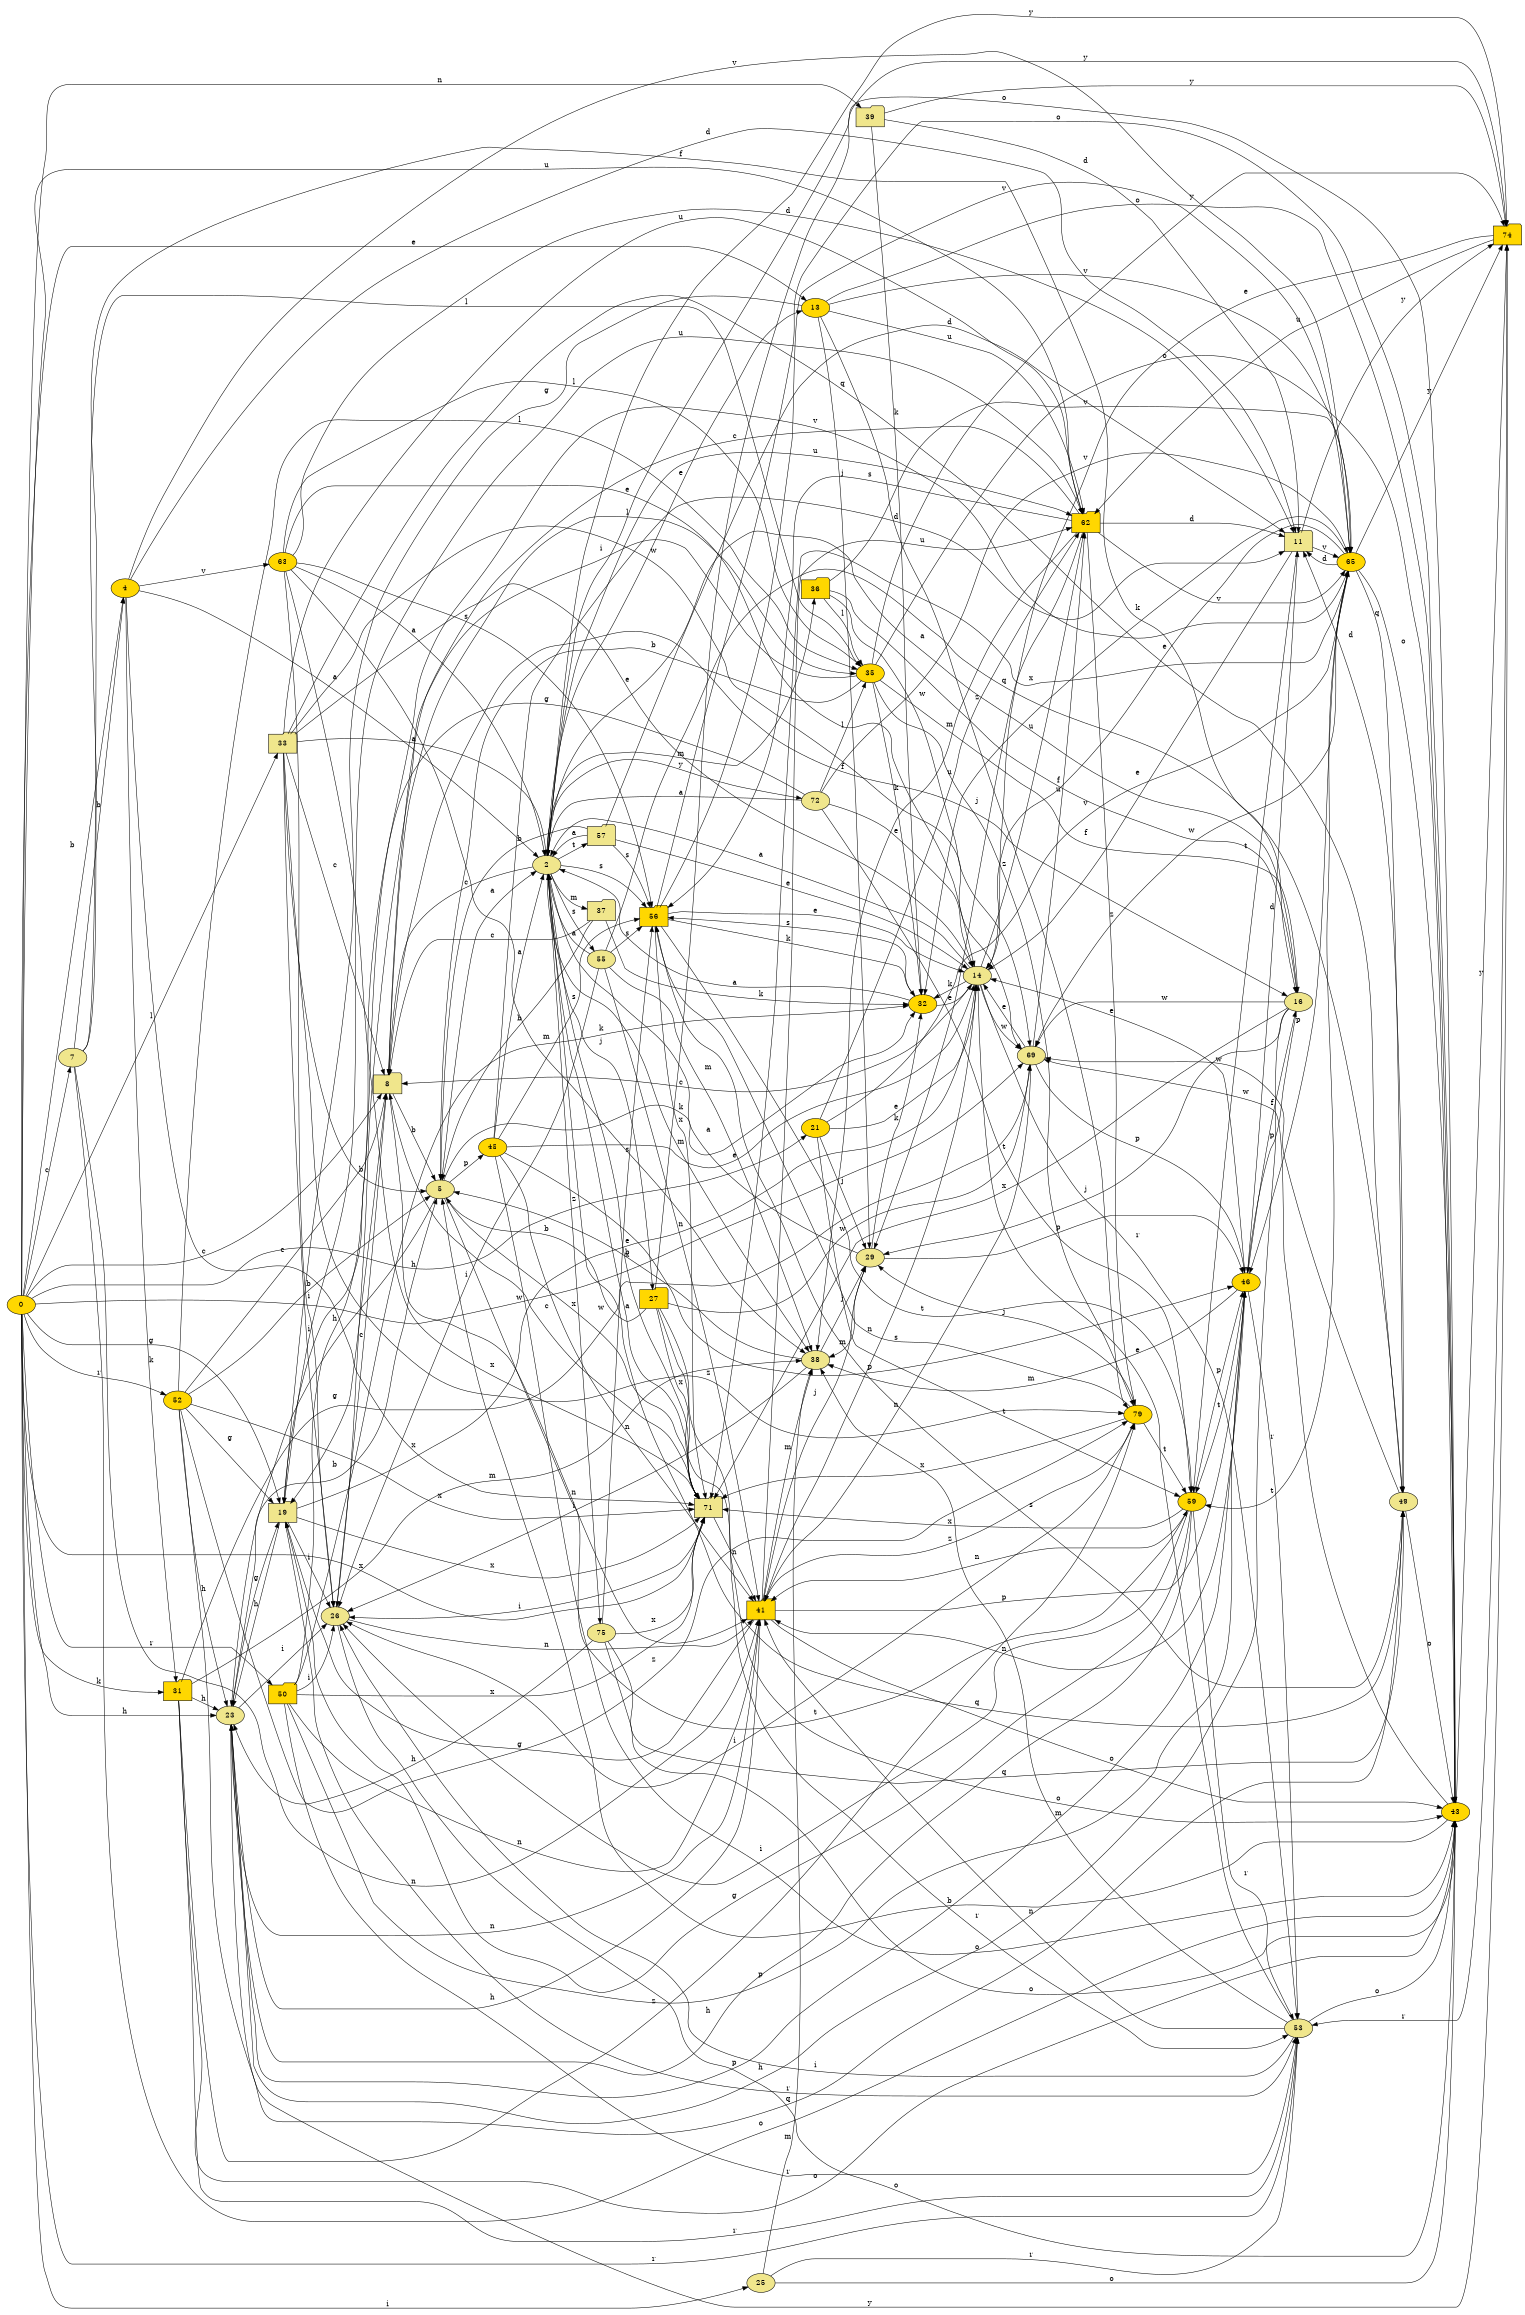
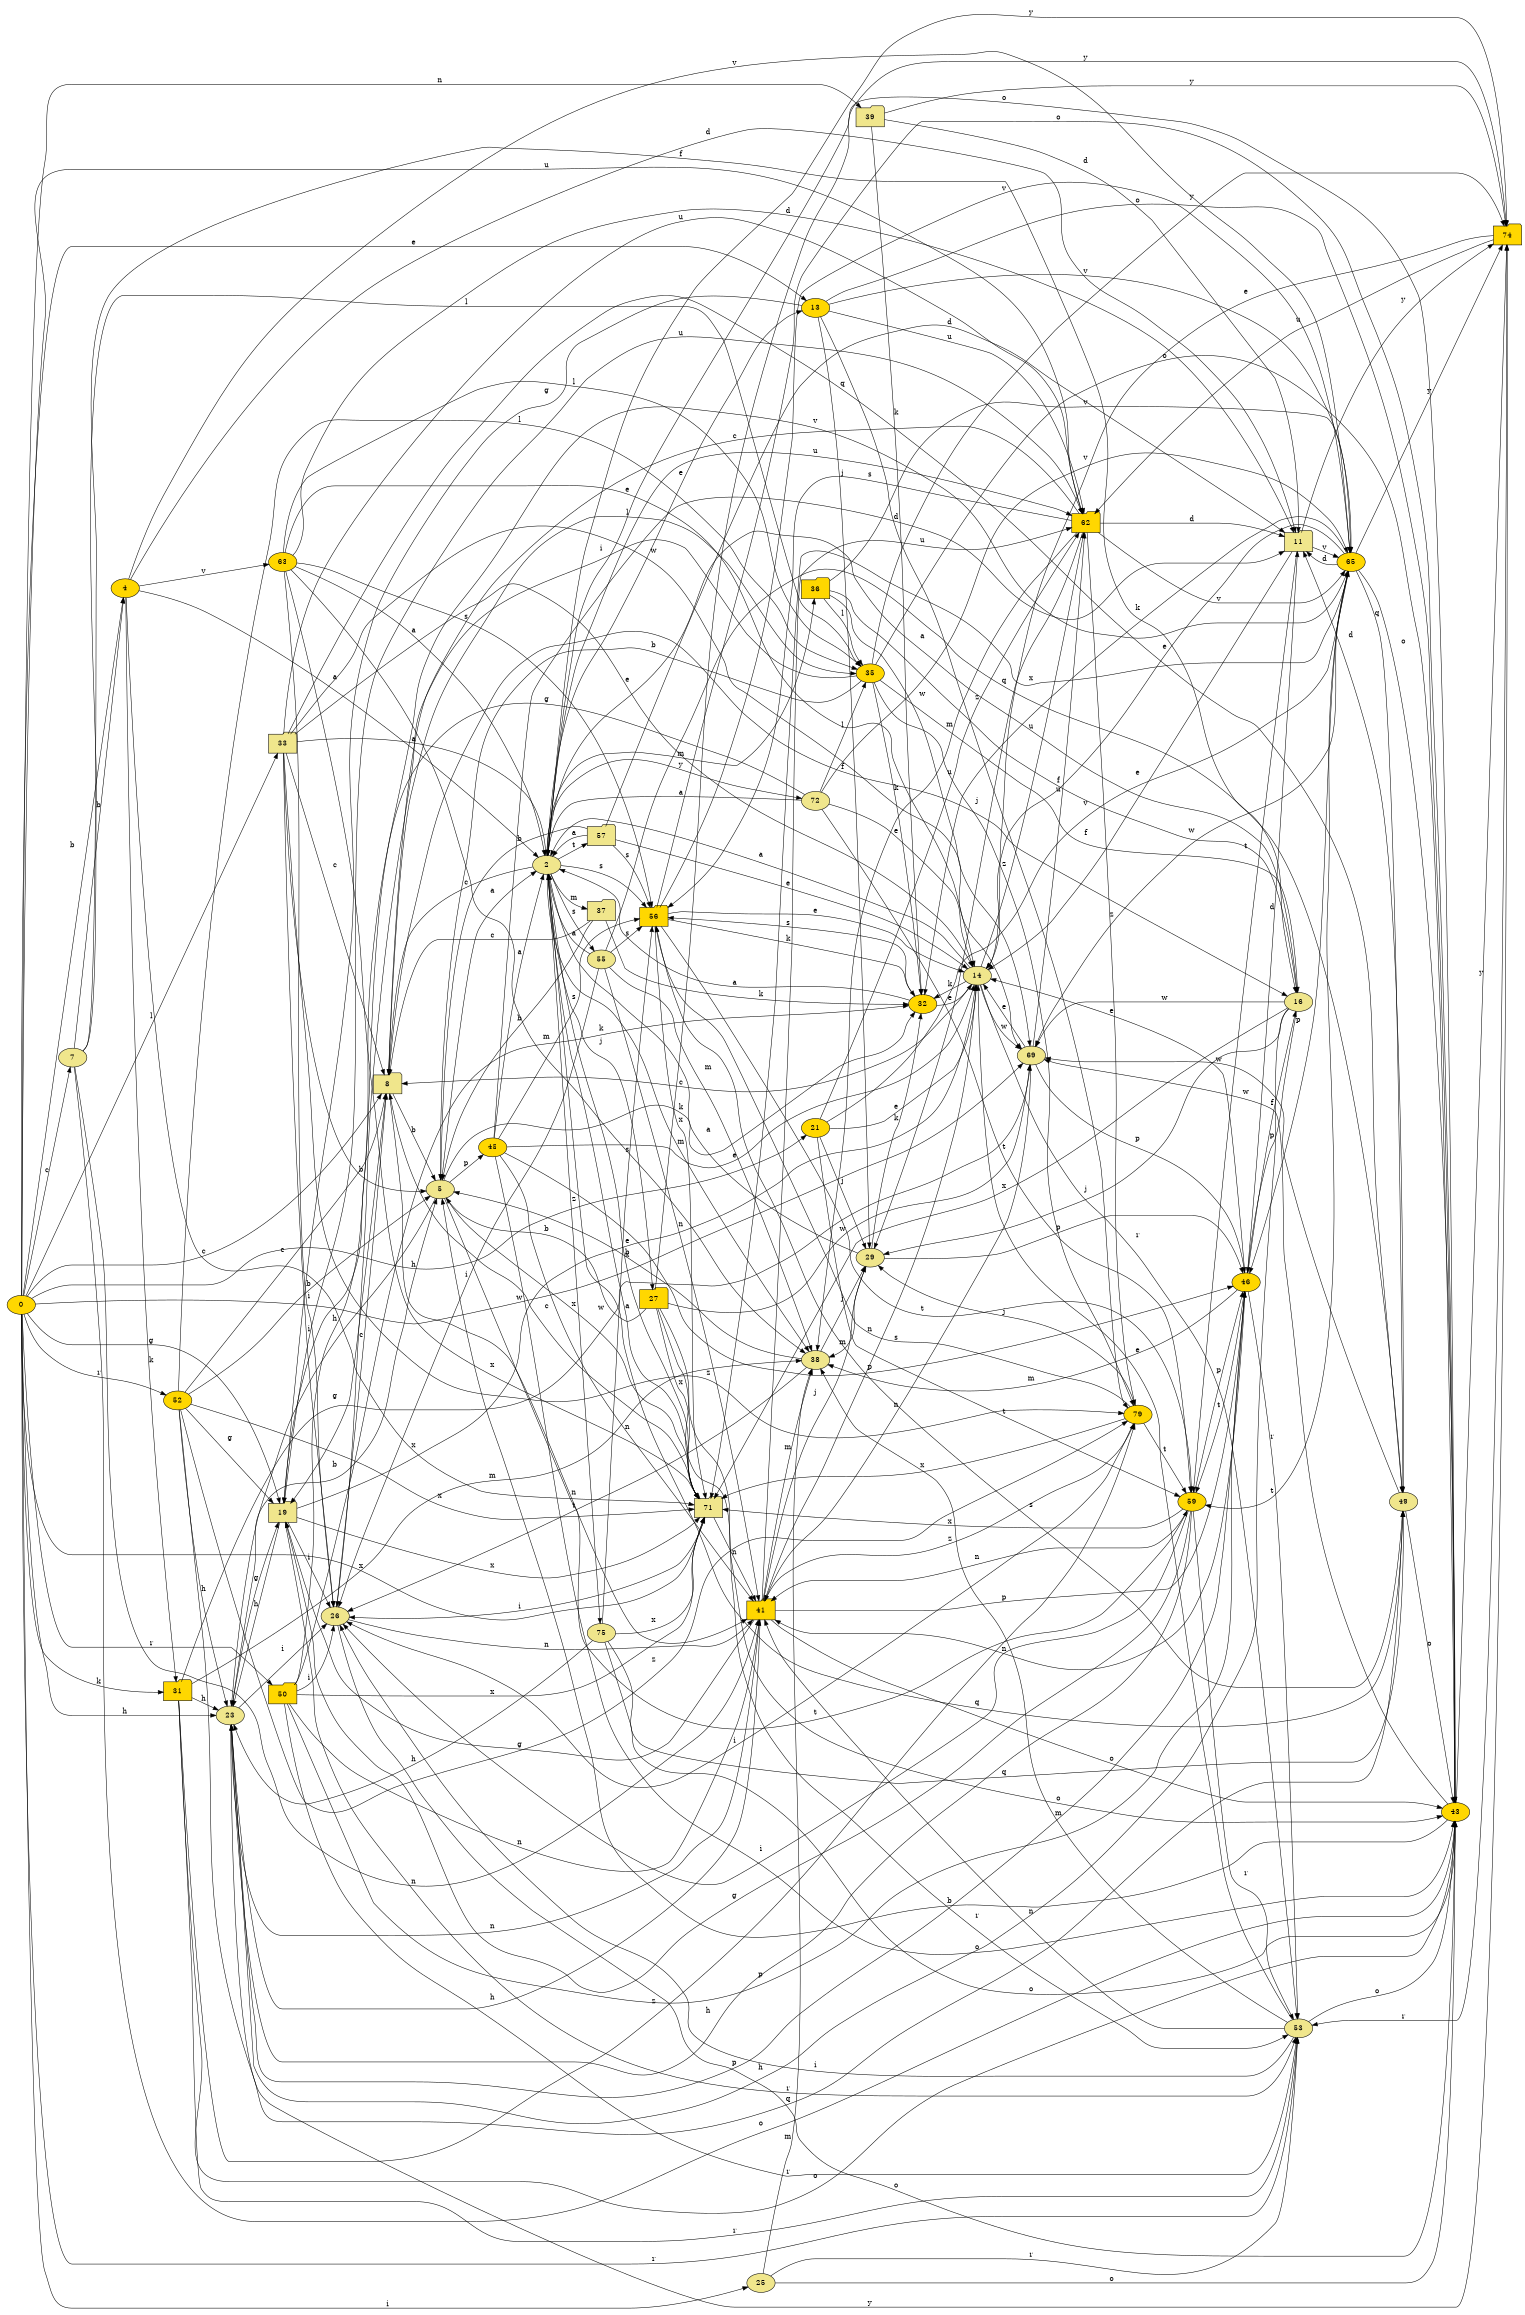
  strict digraph {
    rankdir=LR
    node [fillcolor=khaki shape=ellipse style=filled]
    0 [fillcolor=gold]
    4 [fillcolor=gold]
    7
    8 [shape=folder]
    13 [fillcolor=gold]
    19 [shape=folder]
    21 [fillcolor=gold]
    23
    25
    31 [fillcolor=gold shape=folder]
    33 [shape=folder]
    39 [shape=folder]
    50 [fillcolor=gold shape=folder]
    52 [fillcolor=gold]
    53
    62 [fillcolor=gold shape=folder]
    69
    71 [shape=folder]
    2
    11 [shape=folder]
    63 [fillcolor=gold]
    65 [fillcolor=gold]
    43 [fillcolor=gold]
    16
    35 [fillcolor=gold]
    41 [fillcolor=gold shape=folder]
    5
    29
    79 [fillcolor=gold]
    14
    26
    59 [fillcolor=gold]
    74 [fillcolor=gold shape=folder]
    46 [fillcolor=gold]
    38
    49
    32 [fillcolor=gold]
    56 [fillcolor=gold shape=folder]
    27 [fillcolor=gold shape=folder]
    36 [fillcolor=gold shape=folder]
    37 [shape=folder]
    55
    57 [shape=folder]
    72
    75
    45 [fillcolor=gold]
    0 -> 4 [label=b]
    0 -> 7 [label=c]
    0 -> 8 [label=c]
    0 -> 13 [label=e]
    0 -> 19 [label=g]
    0 -> 21 [label=h]
    0 -> 23 [label=h]
    0 -> 25 [label=i]
    0 -> 31 [label=k]
    0 -> 33 [label=l]
    0 -> 39 [label=n]
    0 -> 50 [label=r]
    0 -> 52 [label=r]
    0 -> 53 [label=r]
    0 -> 62 [label=u]
    0 -> 69 [label=w]
    0 -> 71 [label=x]
    4 -> 31 [label=k]
    4 -> 71 [label=x]
    4 -> 2 [label=a]
    4 -> 11 [label=d]
    4 -> 63 [label=v]
    4 -> 65 [label=v]
    7 -> 4 [label=b]
    7 -> 43 [label=o]
    7 -> 16 [label=f]
    7 -> 35 [label=l]
    7 -> 41 [label=n]
    8 -> 19 [label=g]
    8 -> 16 [label=f]
    8 -> 35 [label=l]
    8 -> 41 [label=n]
    8 -> 5 [label=b]
    13 -> 19 [label=g]
    13 -> 62 [label=u]
    13 -> 65 [label=v]
    13 -> 43 [label=o]
    13 -> 29 [label=j]
    13 -> 79 [label=z]
    19 -> 23 [label=h]
    19 -> 53 [label=r]
    19 -> 62 [label=u]
    19 -> 71 [label=x]
    19 -> 14 [label=e]
    19 -> 26 [label=i]
    21 -> 62 [label=u]
    21 -> 65 [label=v]
    21 -> 29 [label=j]
    21 -> 14 [label=e]
    21 -> 59 [label=t]
    23 -> 19 [label=g]
    23 -> 41 [label=n]
    23 -> 5 [label=b]
    23 -> 26 [label=i]
    23 -> 74 [label=y]
    23 -> 46 [label=p]
    25 -> 53 [label=r]
    25 -> 43 [label=o]
    25 -> 38 [label=m]
    31 -> 23 [label=h]
    31 -> 53 [label=r]
    31 -> 69 [label=w]
    31 -> 43 [label=o]
    31 -> 79 [label=z]
    31 -> 38 [label=m]
    33 -> 8 [label=c]
    33 -> 62 [label=u]
    33 -> 69 [label=w]
    33 -> 2 [label=a]
    33 -> 5 [label=b]
    33 -> 79 [label=z]
    33 -> 14 [label=e]
    33 -> 26 [label=i]
    33 -> 49 [label=q]
    39 -> 11 [label=d]
    39 -> 74 [label=y]
    39 -> 32 [label=k]
    50 -> 53 [label=r]
    50 -> 71 [label=x]
    50 -> 65 [label=v]
    50 -> 41 [label=n]
    50 -> 26 [label=i]
    50 -> 46 [label=p]
    50 -> 32 [label=k]
    52 -> 8 [label=c]
    52 -> 19 [label=g]
    52 -> 23 [label=h]
    52 -> 71 [label=x]
    52 -> 35 [label=l]
    52 -> 5 [label=b]
    52 -> 79 [label=z]
    52 -> 49 [label=q]
    53 -> 43 [label=o]
    53 -> 41 [label=n]
    53 -> 14 [label=e]
    53 -> 26 [label=i]
    53 -> 38 [label=m]
    62 -> 8 [label=c]
    62 -> 11 [label=d]
    62 -> 65 [label=v]
    62 -> 29 [label=j]
    62 -> 79 [label=z]
    62 -> 38 [label=m]
    62 -> 56 [label=s]
    69 -> 62 [label=u]
    69 -> 41 [label=n]
    69 -> 14 [label=e]
    69 -> 46 [label=p]
    71 -> 8 [label=c]
    71 -> 2 [label=a]
    71 -> 41 [label=n]
    71 -> 26 [label=i]
    2 -> 8 [label=c]
    2 -> 13 [label=e]
    2 -> 62 [label=u]
    2 -> 71 [label=x]
    2 -> 43 [label=o]
    2 -> 74 [label=y]
    2 -> 38 [label=m]
    2 -> 49 [label=q]
    2 -> 56 [label=s]
    2 -> 27 [label=j]
    2 -> 36 [label=m]
    2 -> 37 [label=m]
    2 -> 55 [label=s]
    2 -> 57 [label=t]
    2 -> 72 [label=y]
    2 -> 75 [label=z]
    11 -> 65 [label=v]
    11 -> 14 [label=e]
    11 -> 59 [label=t]
    11 -> 74 [label=y]
    63 -> 71 [label=x]
    63 -> 2 [label=a]
    63 -> 11 [label=d]
    63 -> 35 [label=l]
    63 -> 14 [label=e]
    63 -> 26 [label=i]
    63 -> 38 [label=m]
    63 -> 56 [label=s]
    65 -> 69 [label=w]
    65 -> 71 [label=x]
    65 -> 11 [label=d]
    65 -> 43 [label=o]
    65 -> 14 [label=e]
    65 -> 59 [label=t]
    65 -> 74 [label=y]
    65 -> 46 [label=p]
    65 -> 49 [label=q]
    65 -> 32 [label=k]
    43 -> 69 [label=w]
    43 -> 5 [label=b]
    43 -> 74 [label=y]
    16 -> 23 [label=h]
    16 -> 69 [label=w]
    16 -> 71 [label=x]
    16 -> 2 [label=a]
    16 -> 29 [label=j]
    16 -> 46 [label=p]
    35 -> 43 [label=o]
    35 -> 16 [label=f]
    35 -> 5 [label=b]
    35 -> 79 [label=z]
    35 -> 26 [label=i]
    35 -> 74 [label=y]
    35 -> 32 [label=k]
    41 -> 19 [label=g]
    41 -> 23 [label=h]
    41 -> 62 [label=u]
    41 -> 43 [label=o]
    41 -> 29 [label=j]
    41 -> 79 [label=z]
    41 -> 46 [label=p]
    41 -> 38 [label=m]
    5 -> 23 [label=h]
    5 -> 71 [label=x]
    5 -> 2 [label=a]
    5 -> 59 [label=t]
    5 -> 32 [label=k]
    5 -> 45 [label=p]
    29 -> 2 [label=a]
    29 -> 46 [label=p]
    29 -> 38 [label=m]
    29 -> 32 [label=k]
    79 -> 71 [label=x]
    79 -> 29 [label=j]
    79 -> 26 [label=i]
    79 -> 59 [label=t]
    79 -> 56 [label=s]
    14 -> 8 [label=c]
    14 -> 53 [label=r]
    14 -> 62 [label=u]
    14 -> 69 [label=w]
    14 -> 2 [label=a]
    14 -> 41 [label=n]
    14 -> 32 [label=k]
    26 -> 8 [label=c]
    26 -> 43 [label=o]
    26 -> 41 [label=n]
    59 -> 19 [label=g]
    59 -> 23 [label=h]
    59 -> 53 [label=r]
    59 -> 71 [label=x]
    59 -> 41 [label=n]
    59 -> 26 [label=i]
    59 -> 46 [label=p]
    74 -> 53 [label=r]
    74 -> 62 [label=u]
    74 -> 14 [label=e]
    46 -> 53 [label=r]
    46 -> 11 [label=d]
    46 -> 16 [label=f]
    46 -> 41 [label=n]
    46 -> 14 [label=e]
    46 -> 59 [label=t]
    46 -> 38 [label=m]
    38 -> 5 [label=b]
    38 -> 29 [label=j]
-   38 -> 26 [label=i]
+   38 -> 26 [label=t]
    49 -> 69 [label=w]
    49 -> 11 [label=d]
    49 -> 43 [label=o]
    49 -> 56 [label=s]
    32 -> 2 [label=a]
    32 -> 14 [label=e]
    32 -> 56 [label=s]
    56 -> 71 [label=x]
    56 -> 65 [label=v]
    56 -> 43 [label=o]
    56 -> 14 [label=e]
    56 -> 59 [label=t]
    56 -> 32 [label=k]
    27 -> 53 [label=r]
    27 -> 69 [label=w]
    27 -> 71 [label=x]
    27 -> 43 [label=o]
    27 -> 5 [label=b]
    27 -> 74 [label=y]
    36 -> 69 [label=w]
    36 -> 65 [label=v]
    36 -> 16 [label=f]
    36 -> 35 [label=l]
    37 -> 8 [label=c]
    37 -> 5 [label=b]
    37 -> 32 [label=k]
    55 -> 2 [label=a]
    55 -> 41 [label=n]
    55 -> 26 [label=i]
    55 -> 38 [label=m]
    55 -> 49 [label=q]
    55 -> 56 [label=s]
    57 -> 2 [label=a]
    57 -> 11 [label=d]
    57 -> 5 [label=b]
    57 -> 14 [label=e]
    57 -> 56 [label=s]
    72 -> 19 [label=g]
    72 -> 2 [label=a]
    72 -> 65 [label=v]
    72 -> 35 [label=l]
    72 -> 14 [label=e]
    72 -> 59 [label=t]
    75 -> 23 [label=h]
    75 -> 71 [label=x]
    75 -> 43 [label=o]
    75 -> 49 [label=q]
    75 -> 56 [label=s]
    45 -> 2 [label=a]
    45 -> 11 [label=d]
    45 -> 43 [label=o]
    45 -> 41 [label=n]
    45 -> 14 [label=e]
    45 -> 46 [label=p]
    45 -> 56 [label=s]
  }
